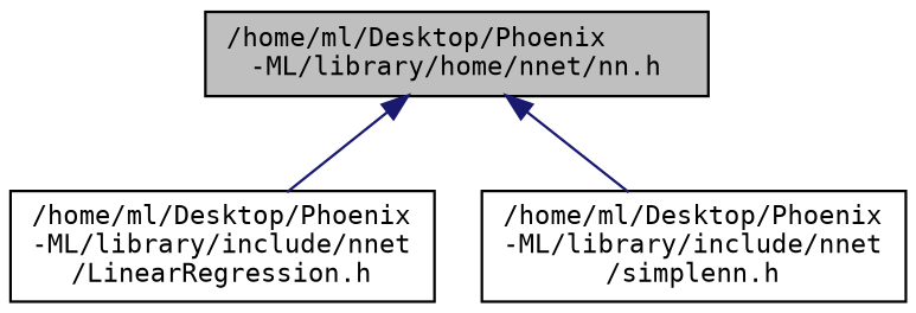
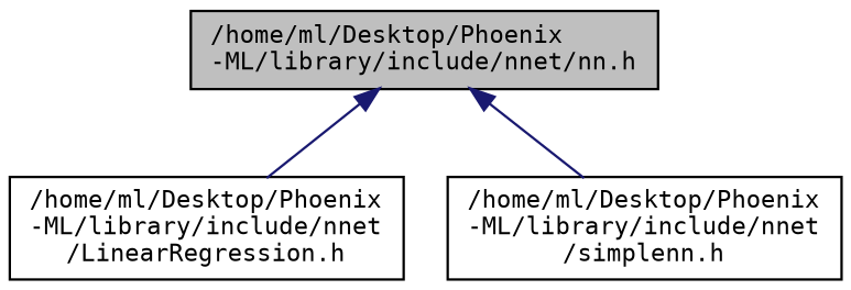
  digraph {
    fontname="DejaVu Sans Mono"
    node [color=black fillcolor=white fontname="DejaVu Sans Mono" fontsize=10 shape=record style=filled]
    edge [color=midnightblue dir=back fontname="DejaVu Sans Mono" fontsize=10 labelfontname=Helvetica labelfontsize=10 style=solid]
-   n1 [fillcolor=grey75 fontcolor=black height=0.2 label="/home/ml/Desktop/Phoenix\l-ML/library/home/nnet/nn.h" width=0.4]
+   n1 [fillcolor=grey75 fontcolor=black height=0.2 label="/home/ml/Desktop/Phoenix\l-ML/library/include/nnet/nn.h" width=0.4]
    n2 [height=0.2 label="/home/ml/Desktop/Phoenix\l-ML/library/include/nnet\l/LinearRegression.h" width=0.4]
    n3 [height=0.2 label="/home/ml/Desktop/Phoenix\l-ML/library/include/nnet\l/simplenn.h" width=0.4]
    n1 -> n2
    n1 -> n3
  }
